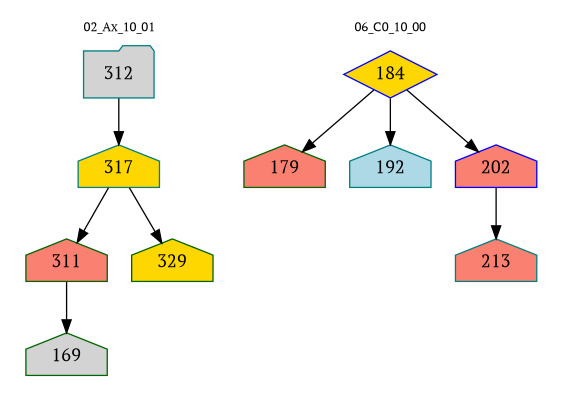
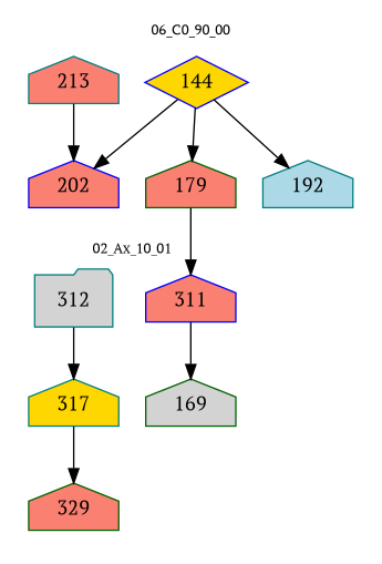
  digraph {
    fontname="PT Serif"
    node [color=teal fillcolor=salmon fontname="PT Serif" shape=house style=filled]
    edge [color=black fontname="PT Serif"]
    n1 [fillcolor=gold label=317]
-   n2 [color=darkgreen label=311]
-   n3 [color=darkgreen fillcolor=gold label=329]
+   n2 [color=blue label=311]
+   n3 [color=darkgreen label=329]
    n4 [fillcolor=lightgrey label=312 shape=folder]
    n5 [color=darkgreen fillcolor=lightgrey label=169]
-   n6 [color=blue fillcolor=gold label=184 shape=diamond]
+   n6 [color=blue fillcolor=gold label=144 shape=diamond]
    n7 [color=darkgreen label=179]
    n8 [fillcolor=lightblue label=192]
    n9 [color=blue label=202]
    n10 [label=213]
    subgraph cluster_1 {
      color=white
      fontsize=10
      label="02_Ax_10_01"
      n1
      n2
      n3
      n4
      n5
    }
    subgraph cluster_2 {
      color=white
      fontsize=10
-     label="06_C0_10_00"
+     label="06_C0_90_00"
      n6
      n7
      n8
      n9
      n10
    }
-   n1 -> n2
+   n7 -> n2
    n1 -> n3
    n2 -> n5
    n4 -> n1
    n6 -> n7
    n6 -> n8
    n6 -> n9
-   n9 -> n10
+   n10 -> n9
  }
